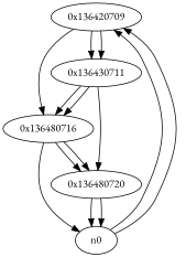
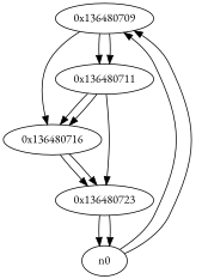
  digraph {
    fontname="EB Garamond"
    node [fontname="EB Garamond"]
    edge [fontname="EB Garamond"]
-   n1 [label="0x136420709"]
-   n2 [label="0x136430711"]
+   n1 [label="0x136480709"]
+   n2 [label="0x136480711"]
    n3 [label="0x136480716"]
-   n4 [label="0x136480720"]
+   n4 [label="0x136480723"]
    n0
    n1 -> n2
    n1 -> n2
    n1 -> n3
    n2 -> n3
    n2 -> n3
    n2 -> n4
    n3 -> n4
    n3 -> n4
-   n3 -> n0
    n4 -> n0
    n4 -> n0
    n0 -> n1
    n0 -> n1
  }
